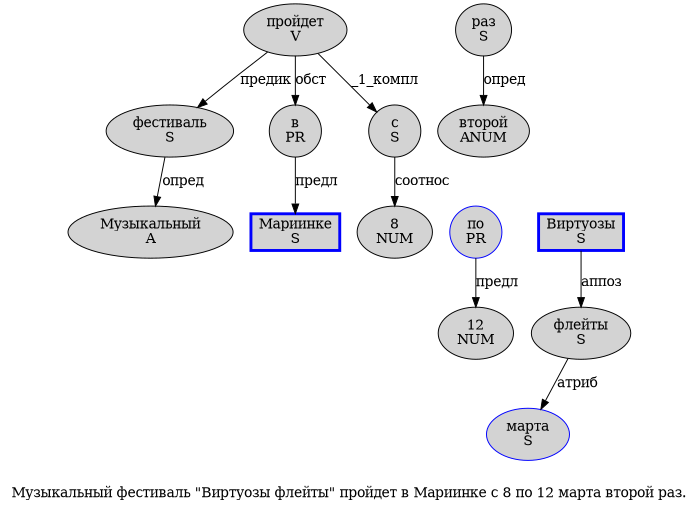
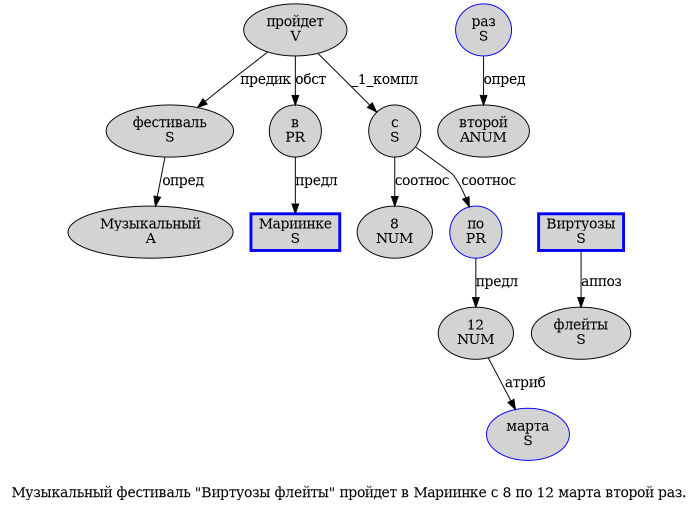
  digraph {
    label="Музыкальный фестиваль \"Виртуозы флейты\" пройдет в Мариинке с 8 по 12 марта второй раз."
    node [fillcolor=lightgray penwidth=1 shape=ellipse style=filled]
    n1 [label="Музыкальный\nA"]
    n2 [label="фестиваль\nS"]
    n3 [color=blue label="Виртуозы\nS" penwidth=3 shape=box]
    n4 [label="флейты\nS"]
    n5 [label="пройдет\nV"]
    n6 [label="в\nPR"]
    n7 [label="с\nS"]
    n8 [color=blue label="Мариинке\nS" penwidth=3 shape=box]
    n9 [label="8\nNUM"]
    n10 [color=blue label="по\nPR"]
-   n11 [label="раз\nS"]
+   n11 [label="раз\nS" color=blue]
    n12 [label="второй\nANUM"]
    n13 [label="12\nNUM"]
    n14 [color=blue label="марта\nS"]
    n2 -> n1 [label="опред"]
    n3 -> n4 [label="аппоз"]
    n5 -> n2 [label="предик"]
    n5 -> n6 [label="обст"]
    n5 -> n7 [label="_1_компл"]
    n6 -> n8 [label="предл"]
    n7 -> n9 [label="соотнос"]
+   n7 -> n10 [label="соотнос"]
    n10 -> n13 [label="предл"]
    n11 -> n12 [label="опред"]
-   n4 -> n14 [label="атриб"]
+   n13 -> n14 [label="атриб"]
  }
